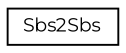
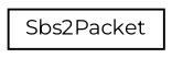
  digraph {
    rankdir=LR
    fontname=Montserrat
-   n1 [color=black fillcolor=white fontname=Montserrat fontsize=10 height=0.2 label=Sbs2Sbs shape=record style=filled width=0.4]
+   n1 [color=black fillcolor=white fontname=Montserrat fontsize=10 height=0.2 label=Sbs2Packet shape=record style=filled width=0.4]
  }
